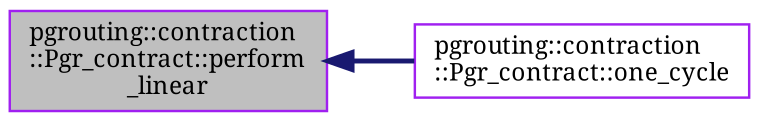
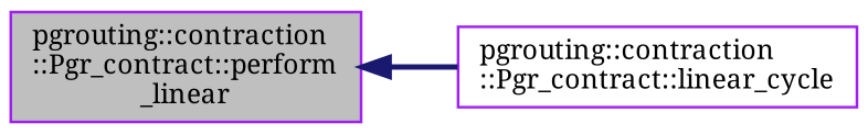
  digraph {
    rankdir=LR
    fontname="Noto Serif"
    node [color=purple fontname="Noto Serif" fontsize=10 shape=record style=filled]
    n1 [fillcolor=grey75 fontcolor=black height=0.2 label="pgrouting::contraction\l::Pgr_contract::perform\l_linear" width=0.4]
-   n2 [fillcolor=white height=0.2 label="pgrouting::contraction\l::Pgr_contract::one_cycle" width=0.4]
+   n2 [fillcolor=white height=0.2 label="pgrouting::contraction\l::Pgr_contract::linear_cycle" width=0.4]
    n1 -> n2 [color=midnightblue dir=back fontname="Noto Serif" fontsize=10 labelfontname=Helvetica labelfontsize=10 style=bold]
  }
